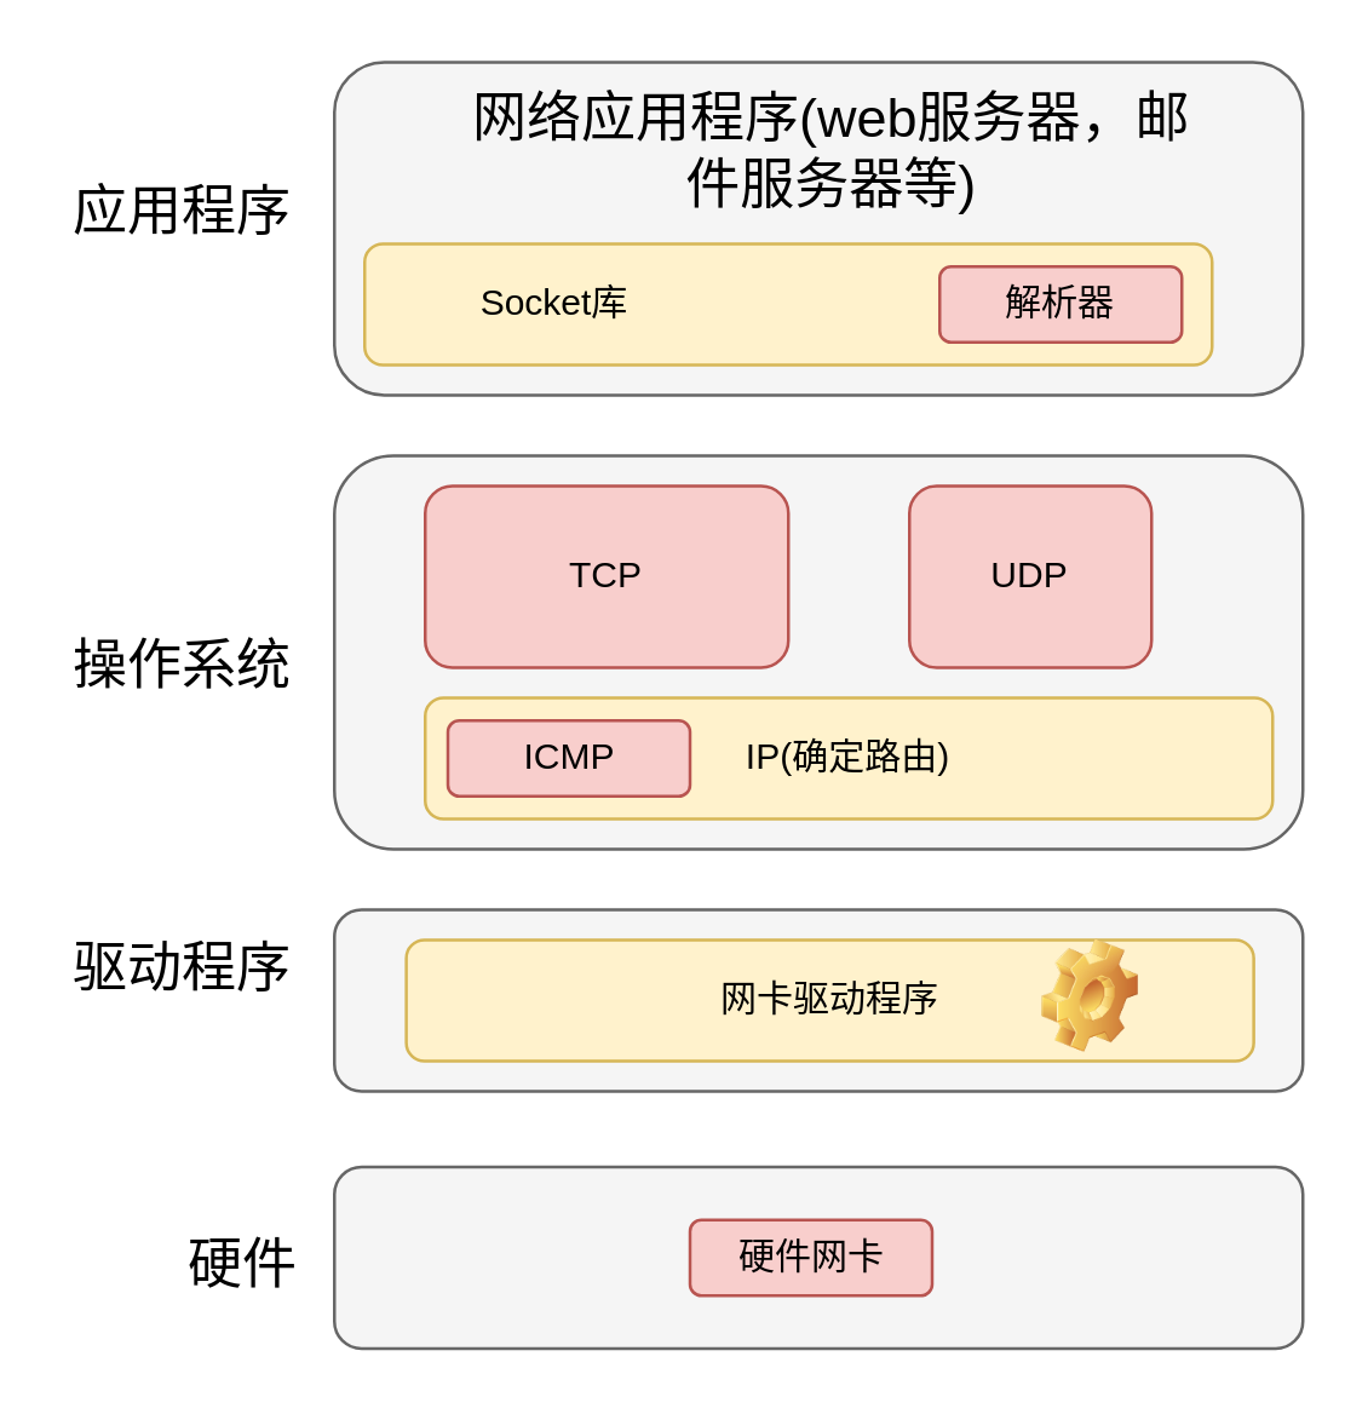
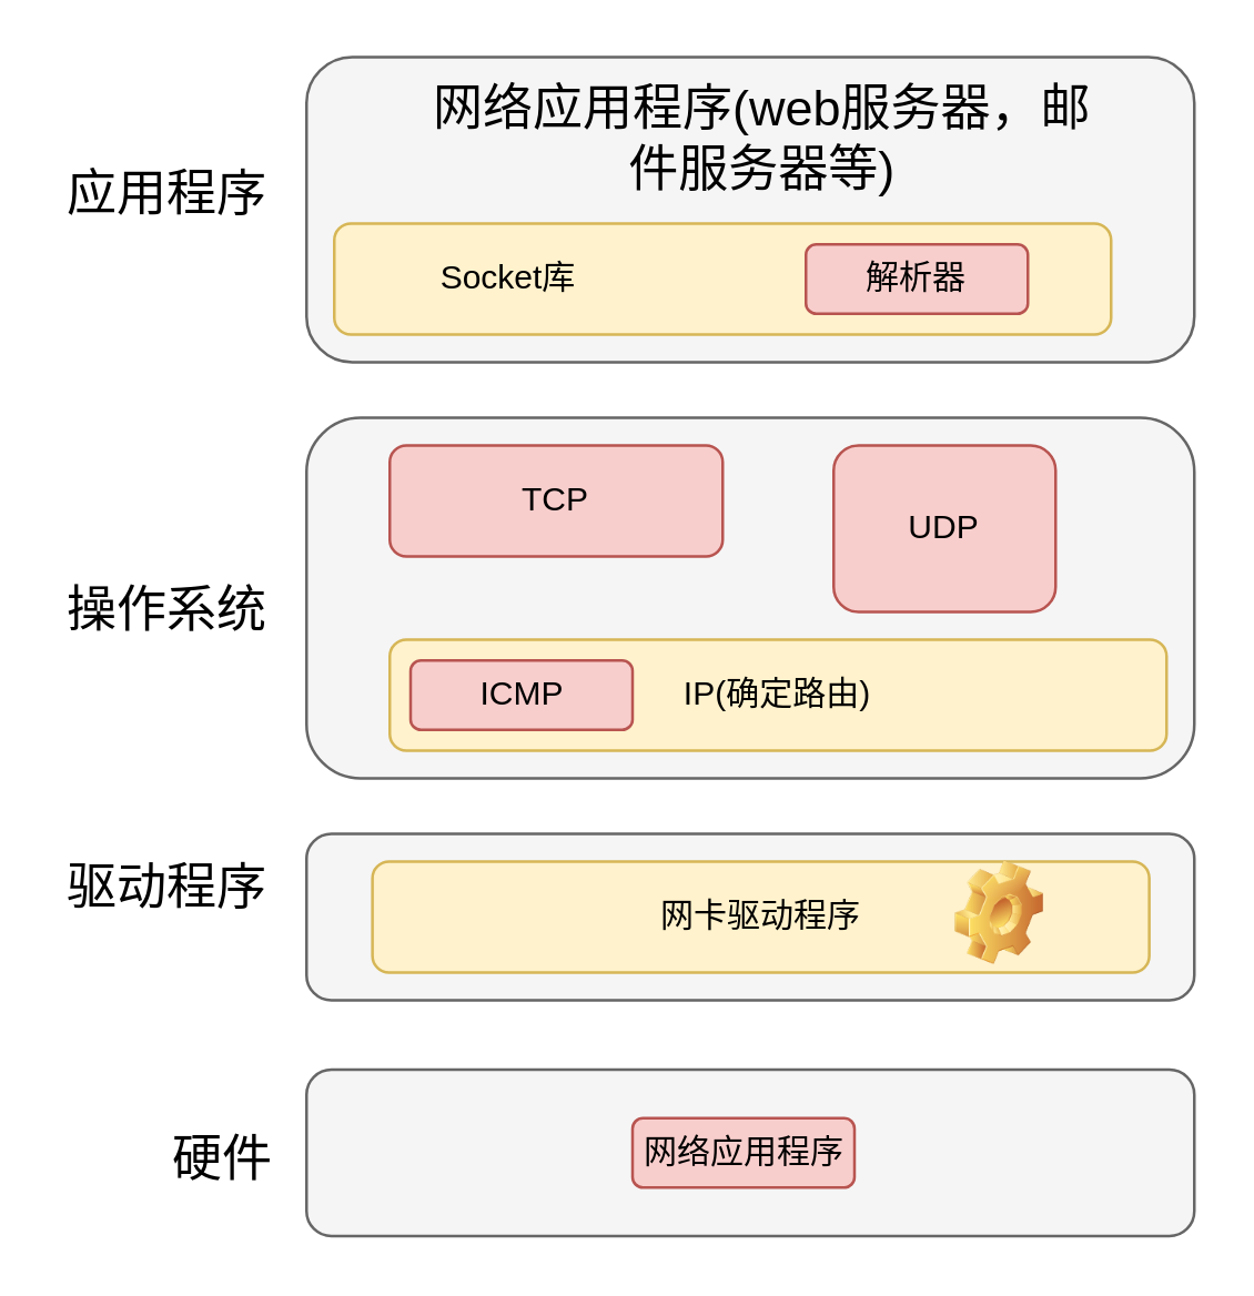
  <mxCell id="0" />
  <mxCell id="1" parent="0" />
  <mxCell id="2" value="" style="rounded=1;whiteSpace=wrap;html=1;fillColor=#f5f5f5;strokeColor=#666666;fontColor=#333333;" vertex="1" parent="1"><mxGeometry x="110" y="20" width="320" height="110" as="geometry" /></mxCell>
  <mxCell id="3" value="" style="rounded=1;whiteSpace=wrap;html=1;fillColor=#f5f5f5;strokeColor=#666666;fontColor=#333333;" vertex="1" parent="1"><mxGeometry x="110" y="300" width="320" height="60" as="geometry" /></mxCell>
  <mxCell id="4" value="" style="rounded=1;whiteSpace=wrap;html=1;fillColor=#f5f5f5;strokeColor=#666666;fontColor=#333333;" vertex="1" parent="1"><mxGeometry x="110" y="385" width="320" height="60" as="geometry" /></mxCell>
  <mxCell id="5" value="&lt;font style=&quot;font-size: 18px&quot;&gt;网络应用程序(web服务器，邮件服务器等)&lt;/font&gt;" style="text;html=1;strokeColor=none;fillColor=none;align=center;verticalAlign=middle;whiteSpace=wrap;rounded=0;" vertex="1" parent="1"><mxGeometry x="147.5" y="40" width="252.5" height="20" as="geometry" /></mxCell>
  <mxCell id="6" value="" style="rounded=1;whiteSpace=wrap;html=1;fillColor=#fff2cc;strokeColor=#d6b656;" vertex="1" parent="1"><mxGeometry x="120" y="80" width="280" height="40" as="geometry" /></mxCell>
  <mxCell id="7" value="Socket库" style="text;html=1;strokeColor=none;fillColor=none;align=center;verticalAlign=middle;whiteSpace=wrap;rounded=0;" vertex="1" parent="1"><mxGeometry x="147.5" y="90" width="70" height="20" as="geometry" /></mxCell>
- <mxCell id="8" value="解析器" style="rounded=1;whiteSpace=wrap;html=1;fillColor=#f8cecc;strokeColor=#b85450;" vertex="1" parent="1"><mxGeometry x="310" y="87.5" width="80" height="25" as="geometry" /></mxCell>
+ <mxCell id="8" value="解析器" style="rounded=1;whiteSpace=wrap;html=1;fillColor=#f8cecc;strokeColor=#b85450;" vertex="1" parent="1"><mxGeometry x="290" y="87.5" width="80" height="25" as="geometry" /></mxCell>
  <mxCell id="9" value="" style="rounded=1;whiteSpace=wrap;html=1;fillColor=#f5f5f5;strokeColor=#666666;fontColor=#333333;" vertex="1" parent="1"><mxGeometry x="110" y="150" width="320" height="130" as="geometry" /></mxCell>
- <mxCell id="10" value="TCP" style="rounded=1;whiteSpace=wrap;html=1;fillColor=#f8cecc;strokeColor=#b85450;" vertex="1" parent="1"><mxGeometry x="140" y="160" width="120" height="60" as="geometry" /></mxCell>
+ <mxCell id="10" value="TCP" style="rounded=1;whiteSpace=wrap;html=1;fillColor=#f8cecc;strokeColor=#b85450;" vertex="1" parent="1"><mxGeometry x="140" y="160" width="120" height="40" as="geometry" /></mxCell>
  <mxCell id="11" value="UDP" style="rounded=1;whiteSpace=wrap;html=1;fillColor=#f8cecc;strokeColor=#b85450;" vertex="1" parent="1"><mxGeometry x="300" y="160" width="80" height="60" as="geometry" /></mxCell>
  <mxCell id="12" value="IP(确定路由)" style="rounded=1;whiteSpace=wrap;html=1;fillColor=#fff2cc;strokeColor=#d6b656;" vertex="1" parent="1"><mxGeometry x="140" y="230" width="280" height="40" as="geometry" /></mxCell>
  <mxCell id="13" value="ICMP" style="rounded=1;whiteSpace=wrap;html=1;fillColor=#f8cecc;strokeColor=#b85450;" vertex="1" parent="1"><mxGeometry x="147.5" y="237.5" width="80" height="25" as="geometry" /></mxCell>
  <mxCell id="14" value="网卡驱动程序" style="rounded=1;whiteSpace=wrap;html=1;fillColor=#fff2cc;strokeColor=#d6b656;" vertex="1" parent="1"><mxGeometry x="133.75" y="310" width="280" height="40" as="geometry" /></mxCell>
  <mxCell id="15" value="" style="shape=image;html=1;verticalLabelPosition=bottom;verticalAlign=top;imageAspect=1;aspect=fixed;image=img/clipart/Gear_128x128.png" vertex="1" parent="1"><mxGeometry x="344" y="310" width="32" height="37.54" as="geometry" /></mxCell>
- <mxCell id="16" value="硬件网卡" style="rounded=1;whiteSpace=wrap;html=1;fillColor=#f8cecc;strokeColor=#b85450;" vertex="1" parent="1"><mxGeometry x="227.5" y="402.5" width="80" height="25" as="geometry" /></mxCell>
+ <mxCell id="16" value="网络应用程序" style="rounded=1;whiteSpace=wrap;html=1;fillColor=#f8cecc;strokeColor=#b85450;" vertex="1" parent="1"><mxGeometry x="227.5" y="402.5" width="80" height="25" as="geometry" /></mxCell>
  <mxCell id="17" value="硬件" style="text;html=1;strokeColor=none;fillColor=none;align=center;verticalAlign=middle;whiteSpace=wrap;rounded=0;fontSize=18;" vertex="1" parent="1"><mxGeometry x="60" y="408" width="40" height="20" as="geometry" /></mxCell>
  <mxCell id="18" value="驱动程序" style="text;html=1;strokeColor=none;fillColor=none;align=center;verticalAlign=middle;whiteSpace=wrap;rounded=0;fontSize=18;" vertex="1" parent="1"><mxGeometry x="20" y="310" width="80" height="20" as="geometry" /></mxCell>
  <mxCell id="19" value="操作系统" style="text;html=1;strokeColor=none;fillColor=none;align=center;verticalAlign=middle;whiteSpace=wrap;rounded=0;fontSize=18;" vertex="1" parent="1"><mxGeometry x="20" y="210" width="80" height="20" as="geometry" /></mxCell>
  <mxCell id="20" value="应用程序" style="text;html=1;strokeColor=none;fillColor=none;align=center;verticalAlign=middle;whiteSpace=wrap;rounded=0;fontSize=18;" vertex="1" parent="1"><mxGeometry x="20" y="60" width="80" height="20" as="geometry" /></mxCell>
